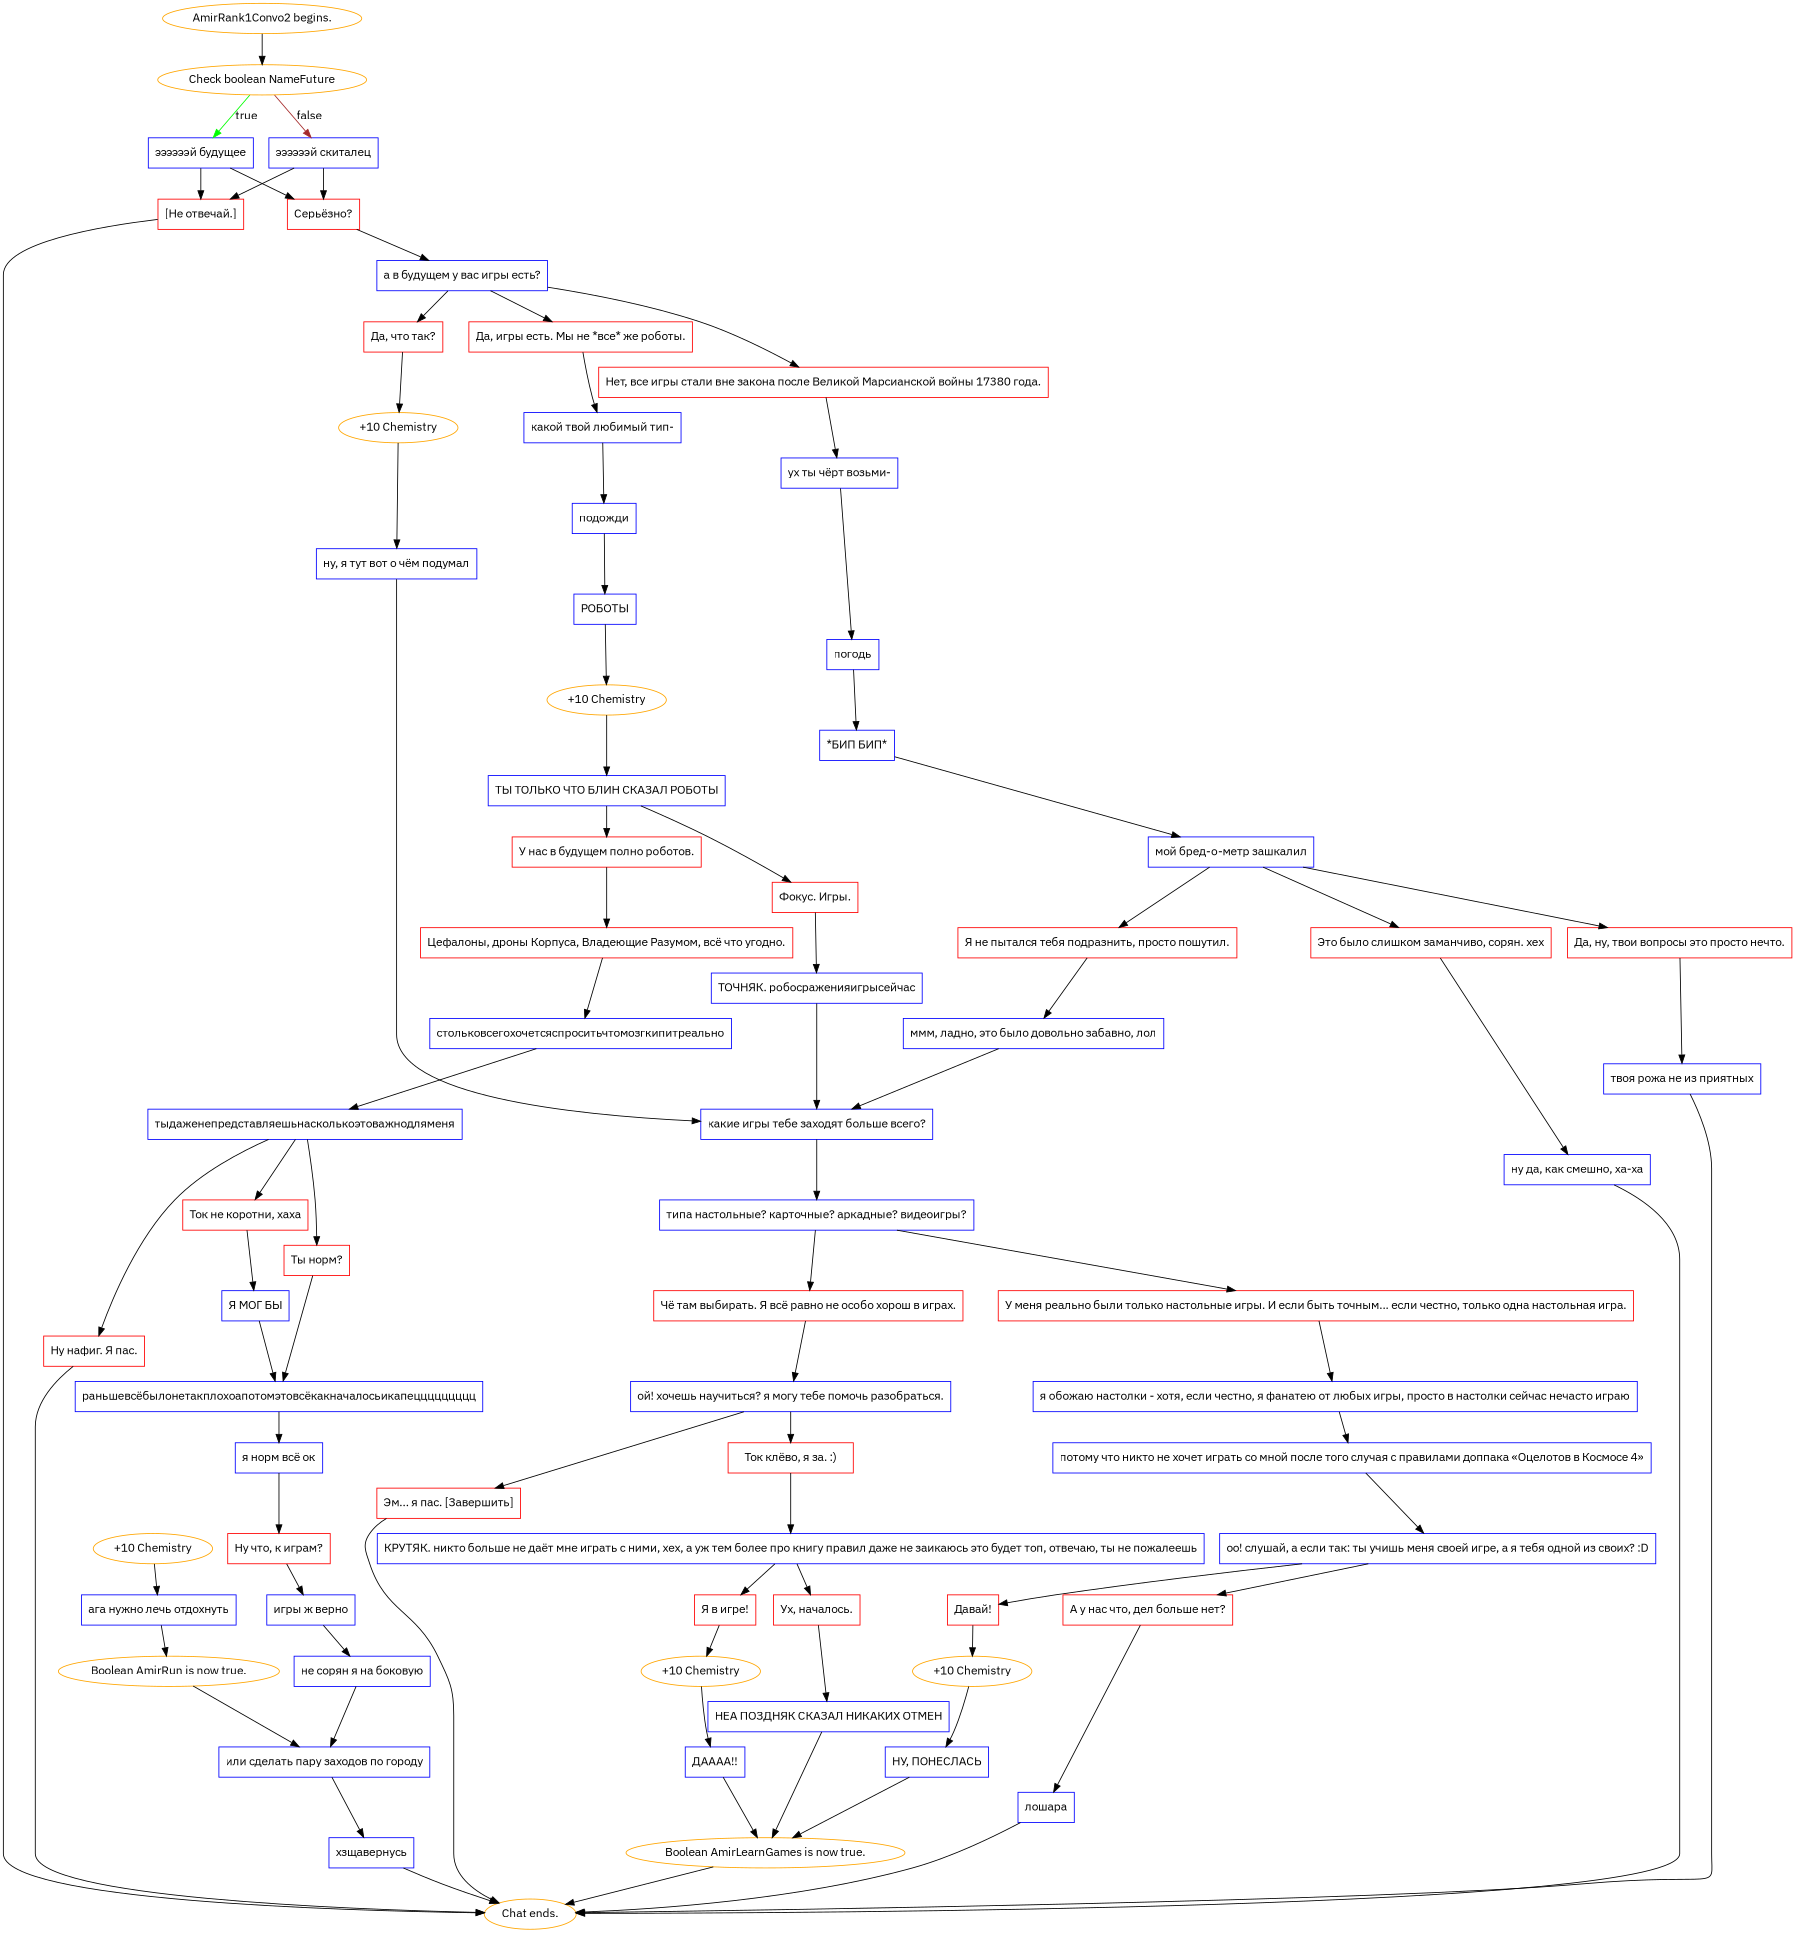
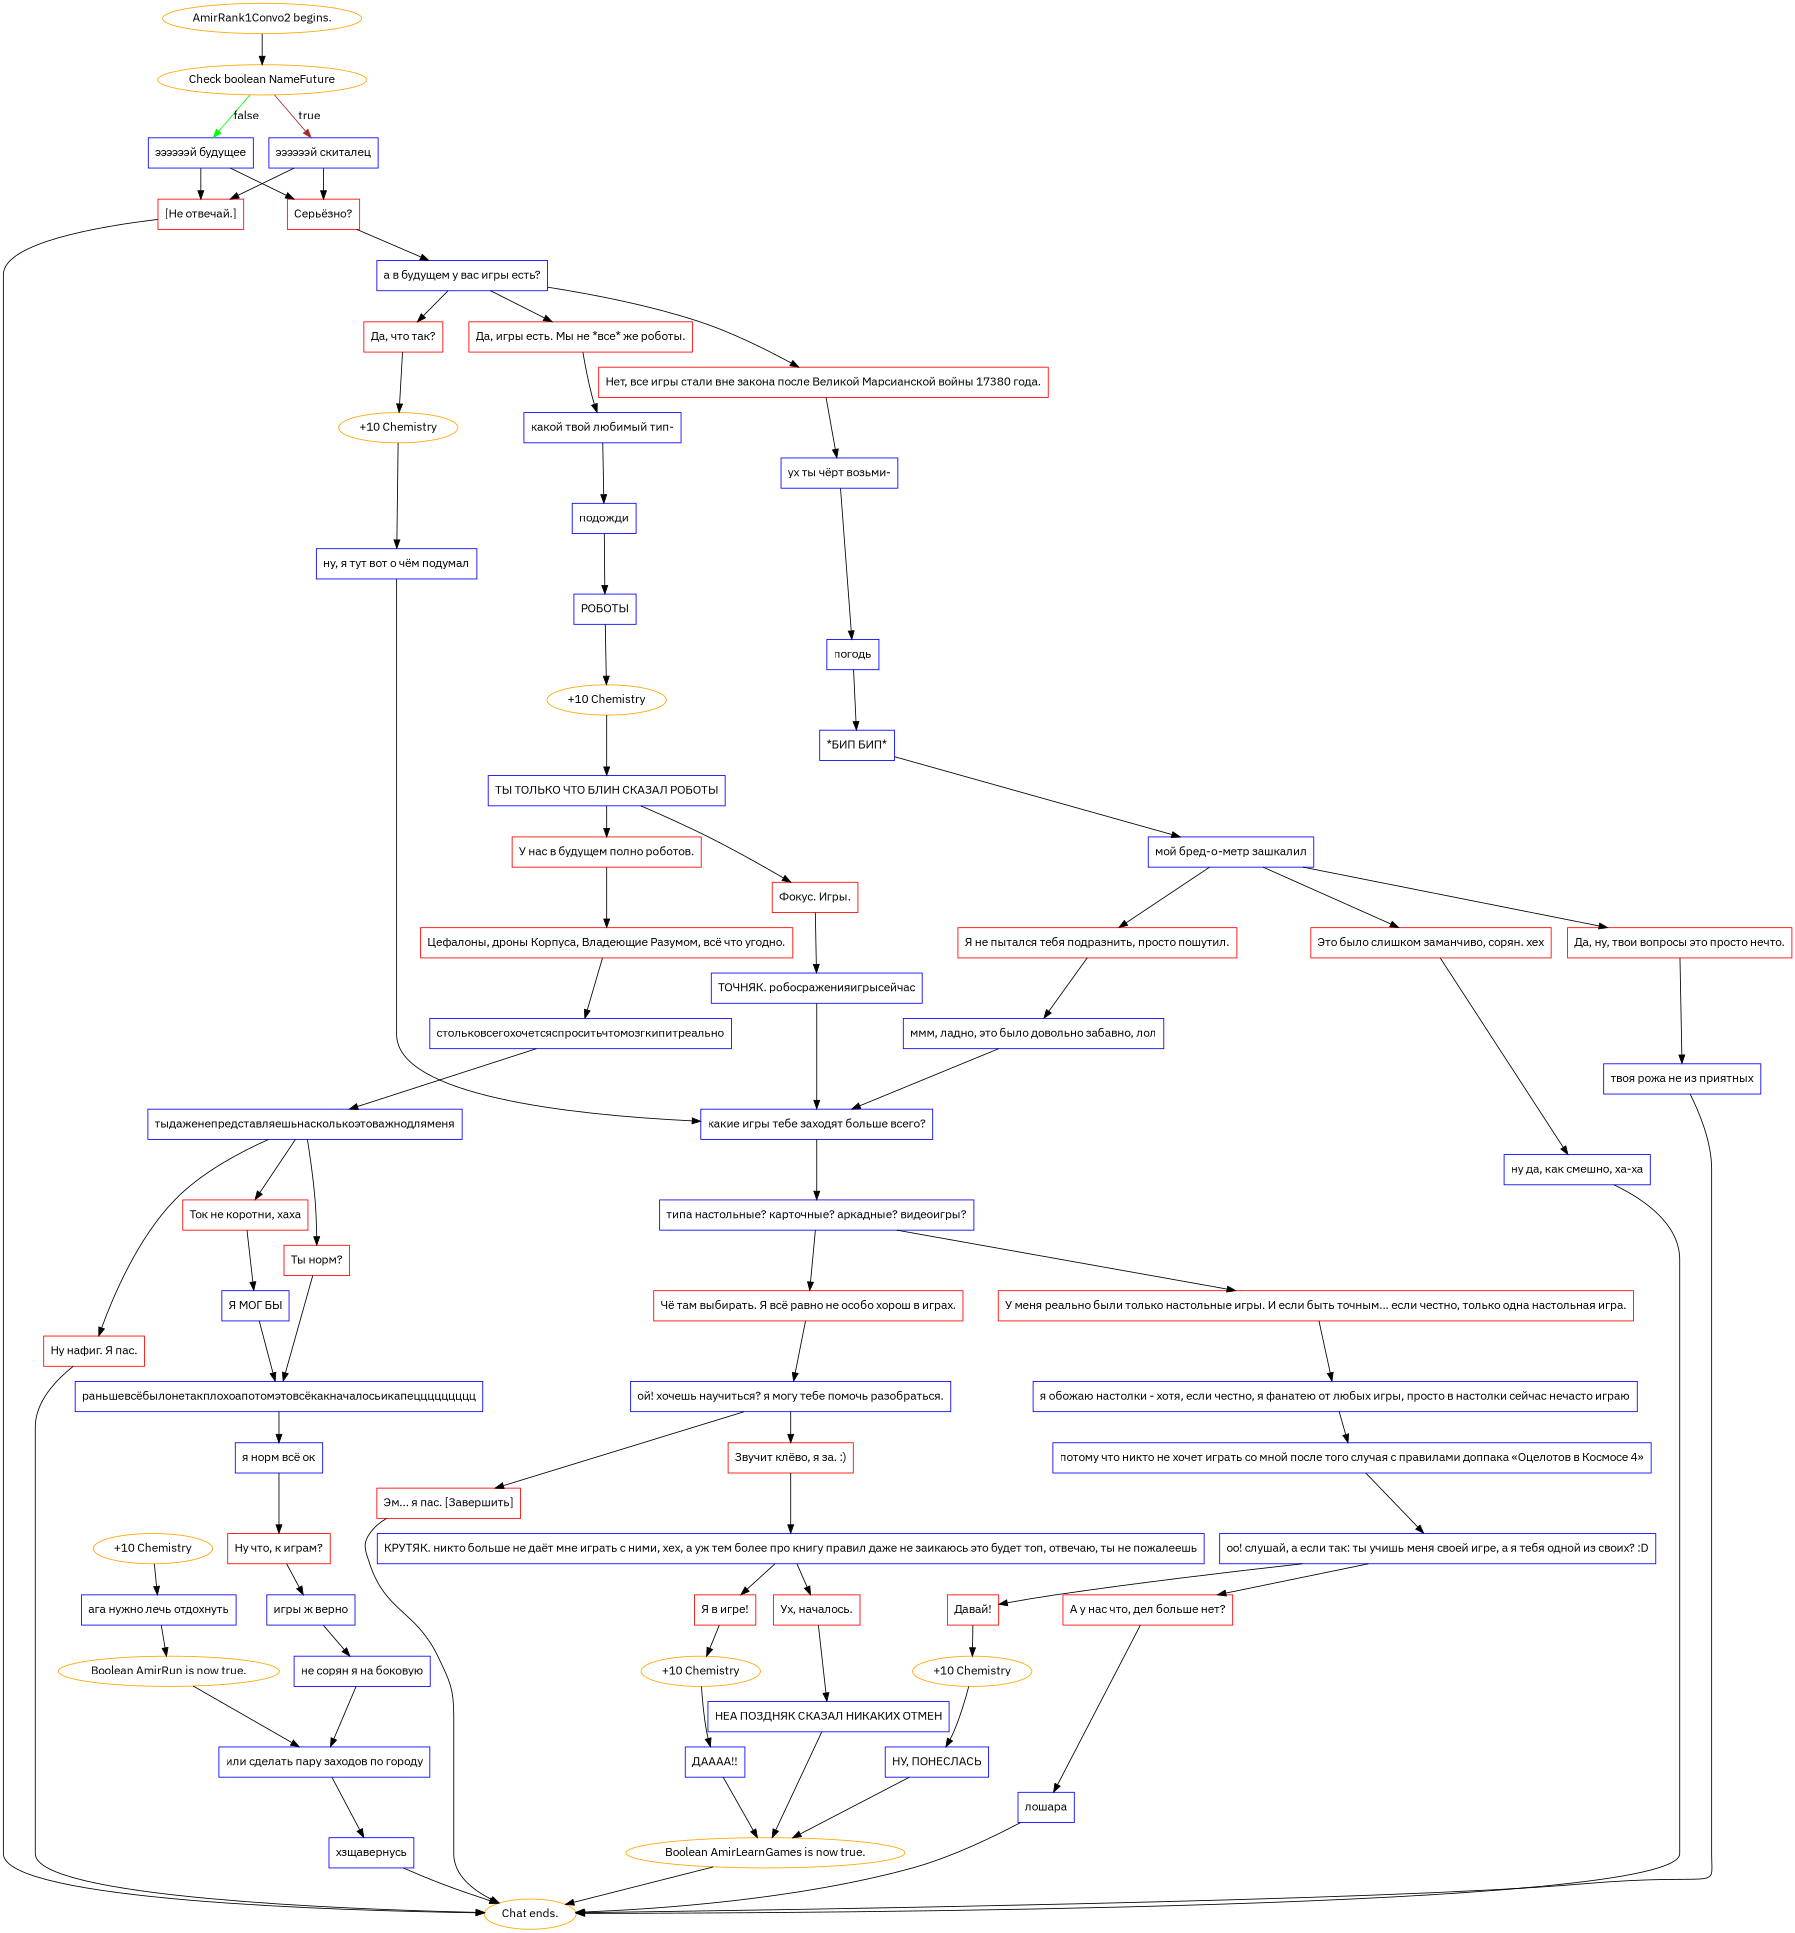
  digraph {
    fontname="IBM Plex Sans"
    node [color=blue fontname="IBM Plex Sans" shape=box]
    edge [fontname="IBM Plex Sans"]
    "AmirRank1Convo2 begins." [color=orange shape=""]
    n2 [color=orange label="Check boolean NameFuture" shape=""]
    n3 [label="ээээээй будущее"]
    n4 [label="ээээээй скиталец"]
    n5 [color=red label="Серьёзно?"]
    n6 [color=red label="[Не отвечай.]"]
    n7 [label="а в будущем у вас игры есть?"]
    "Chat ends." [color=orange shape=""]
    n9 [color=red label="Нет, все игры стали вне закона после Великой Марсианской войны 17380 года."]
    n10 [color=red label="Да, что так?"]
    n11 [color=red label="Да, игры есть. Мы не *все* же роботы."]
    n12 [label="ух ты чёрт возьми-"]
    n13 [color=orange label="+10 Chemistry" shape=""]
    n14 [label="какой твой любимый тип-"]
    n15 [label="погодь"]
    n16 [label="ну, я тут вот о чём подумал"]
    n17 [label="подожди"]
    n18 [label="*БИП БИП*"]
    n19 [label="какие игры тебе заходят больше всего?"]
    n20 [label="РОБОТЫ"]
    n21 [label="мой бред-о-метр зашкалил"]
    n22 [label="типа настольные? карточные? аркадные? видеоигры?"]
    n23 [color=orange label="+10 Chemistry" shape=""]
    n24 [color=red label="Да, ну, твои вопросы это просто нечто."]
    n25 [color=red label="Это было слишком заманчиво, сорян. хех"]
    n26 [color=red label="Я не пытался тебя подразнить, просто пошутил."]
    n27 [color=red label="У меня реально были только настольные игры. И если быть точным... если честно, только одна настольная игра."]
    n28 [color=red label="Чё там выбирать. Я всё равно не особо хорош в играх."]
    n29 [label="ТЫ ТОЛЬКО ЧТО БЛИН СКАЗАЛ РОБОТЫ"]
    n30 [label="твоя рожа не из приятных"]
    n31 [label="ну да, как смешно, ха-ха"]
    n32 [label="ммм, ладно, это было довольно забавно, лол"]
    n33 [label="я обожаю настолки - хотя, если честно, я фанатею от любых игры, просто в настолки сейчас нечасто играю"]
    n34 [label="ой! хочешь научиться? я могу тебе помочь разобраться."]
    n35 [color=red label="Фокус. Игры."]
    n36 [color=red label="У нас в будущем полно роботов."]
    n37 [label="потому что никто не хочет играть со мной после того случая с правилами доппака «Оцелотов в Космосе 4»"]
-   n38 [color=red label="Ток клёво, я за. :)"]
+   n38 [color=red label="Звучит клёво, я за. :)"]
    n39 [color=red label="Эм... я пас. [Завершить]"]
    n40 [label="ТОЧНЯК. робосраженияигрысейчас"]
    n41 [color=red label="Цефалоны, дроны Корпуса, Владеющие Разумом, всё что угодно."]
    n42 [label="оо! слушай, а если так: ты учишь меня своей игре, а я тебя одной из своих? :D"]
    n43 [label="КРУТЯК. никто больше не даёт мне играть с ними, хех, а уж тем более про книгу правил даже не заикаюсь это будет топ, отвечаю, ты не пожалеешь"]
    n44 [label="стольковсегохочетсяспроситьчтомозгкипитреально"]
    n45 [color=red label="Давай!"]
    n46 [color=red label="А у нас что, дел больше нет?"]
    n47 [color=red label="Ух, началось."]
    n48 [color=red label="Я в игре!"]
    n49 [label="тыдаженепредставляешьнасколькоэтоважнодляменя"]
    n50 [color=orange label="+10 Chemistry" shape=""]
    n51 [label="лошара"]
    n52 [label="НЕА ПОЗДНЯК СКАЗАЛ НИКАКИХ ОТМЕН"]
    n53 [color=orange label="+10 Chemistry" shape=""]
    n54 [color=red label="Ток не коротни, хаха"]
    n55 [color=red label="Ты норм?"]
    n56 [color=red label="Ну нафиг. Я пас."]
    n57 [label="НУ, ПОНЕСЛАСЬ"]
    n58 [color=orange label="Boolean AmirLearnGames is now true." shape=""]
    n59 [label="ДАААА!!"]
    n60 [label="Я МОГ БЫ"]
    n61 [label="раньшевсёбылонетакплохоапотомэтовсёкакначалосьикапеццццццццц"]
    n62 [label="я норм всё ок"]
    n63 [color=red label="Ну что, к играм?"]
    n64 [label="игры ж верно"]
    n65 [label="не сорян я на боковую"]
    n66 [color=orange label="+10 Chemistry" shape=""]
    n67 [label="ага нужно лечь отдохнуть"]
    n68 [label="или сделать пару заходов по городу"]
    n69 [color=orange label="Boolean AmirRun is now true." shape=""]
    n70 [label="хзщавернусь"]
    "AmirRank1Convo2 begins." -> n2
-   n2 -> n3 [color=green label=true]
-   n2 -> n4 [color=brown label=false]
+   n2 -> n3 [color=green label=false]
+   n2 -> n4 [color=brown label=true]
    n3 -> n5
    n3 -> n6
    n4 -> n5
    n4 -> n6
    n5 -> n7
    n6 -> "Chat ends."
    n7 -> n9
    n7 -> n10
    n7 -> n11
    n9 -> n12
    n10 -> n13
    n11 -> n14
    n12 -> n15
    n13 -> n16
    n14 -> n17
    n15 -> n18
    n16 -> n19
    n17 -> n20
    n18 -> n21
    n19 -> n22
    n20 -> n23
    n21 -> n24
    n21 -> n25
    n21 -> n26
    n22 -> n27
    n22 -> n28
    n23 -> n29
    n24 -> n30
    n25 -> n31
    n26 -> n32
    n27 -> n33
    n28 -> n34
    n29 -> n35
    n29 -> n36
    n30 -> "Chat ends."
    n31 -> "Chat ends."
    n32 -> n19
    n33 -> n37
    n34 -> n38
    n34 -> n39
    n35 -> n40
    n36 -> n41
    n37 -> n42
    n38 -> n43
    n39 -> "Chat ends."
    n40 -> n19
    n41 -> n44
    n42 -> n45
    n42 -> n46
    n43 -> n47
    n43 -> n48
    n44 -> n49
    n45 -> n50
    n46 -> n51
    n47 -> n52
    n48 -> n53
    n49 -> n54
    n49 -> n55
    n49 -> n56
    n50 -> n57
    n51 -> "Chat ends."
    n52 -> n58
    n53 -> n59
    n54 -> n60
    n55 -> n61
    n56 -> "Chat ends."
    n57 -> n58
    n58 -> "Chat ends."
    n59 -> n58
    n60 -> n61
    n61 -> n62
    n62 -> n63
    n63 -> n64
    n64 -> n65
    n65 -> n68
    n66 -> n67
    n67 -> n69
    n68 -> n70
    n69 -> n68
    n70 -> "Chat ends."
  }
